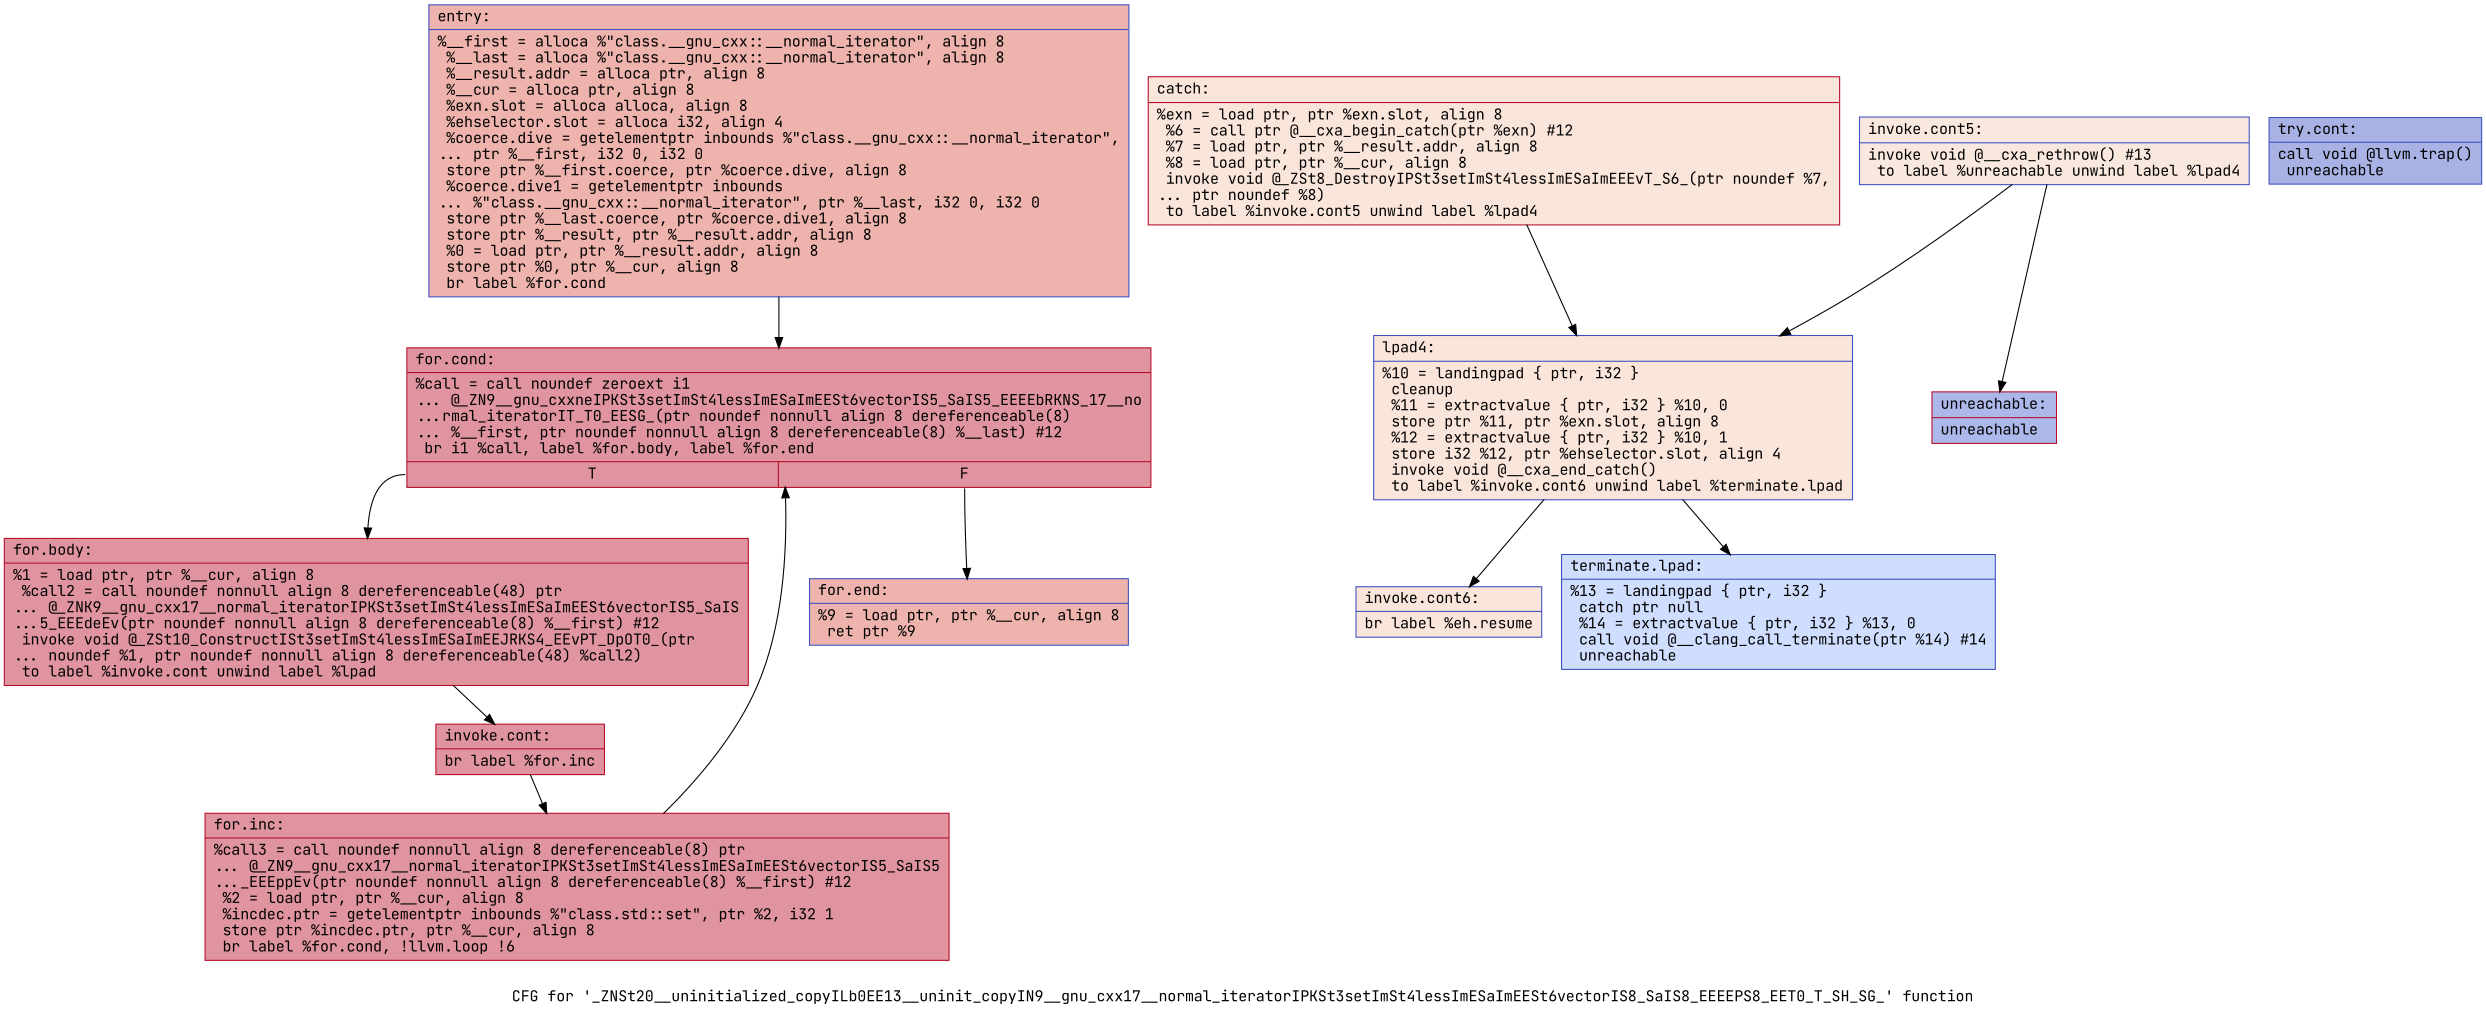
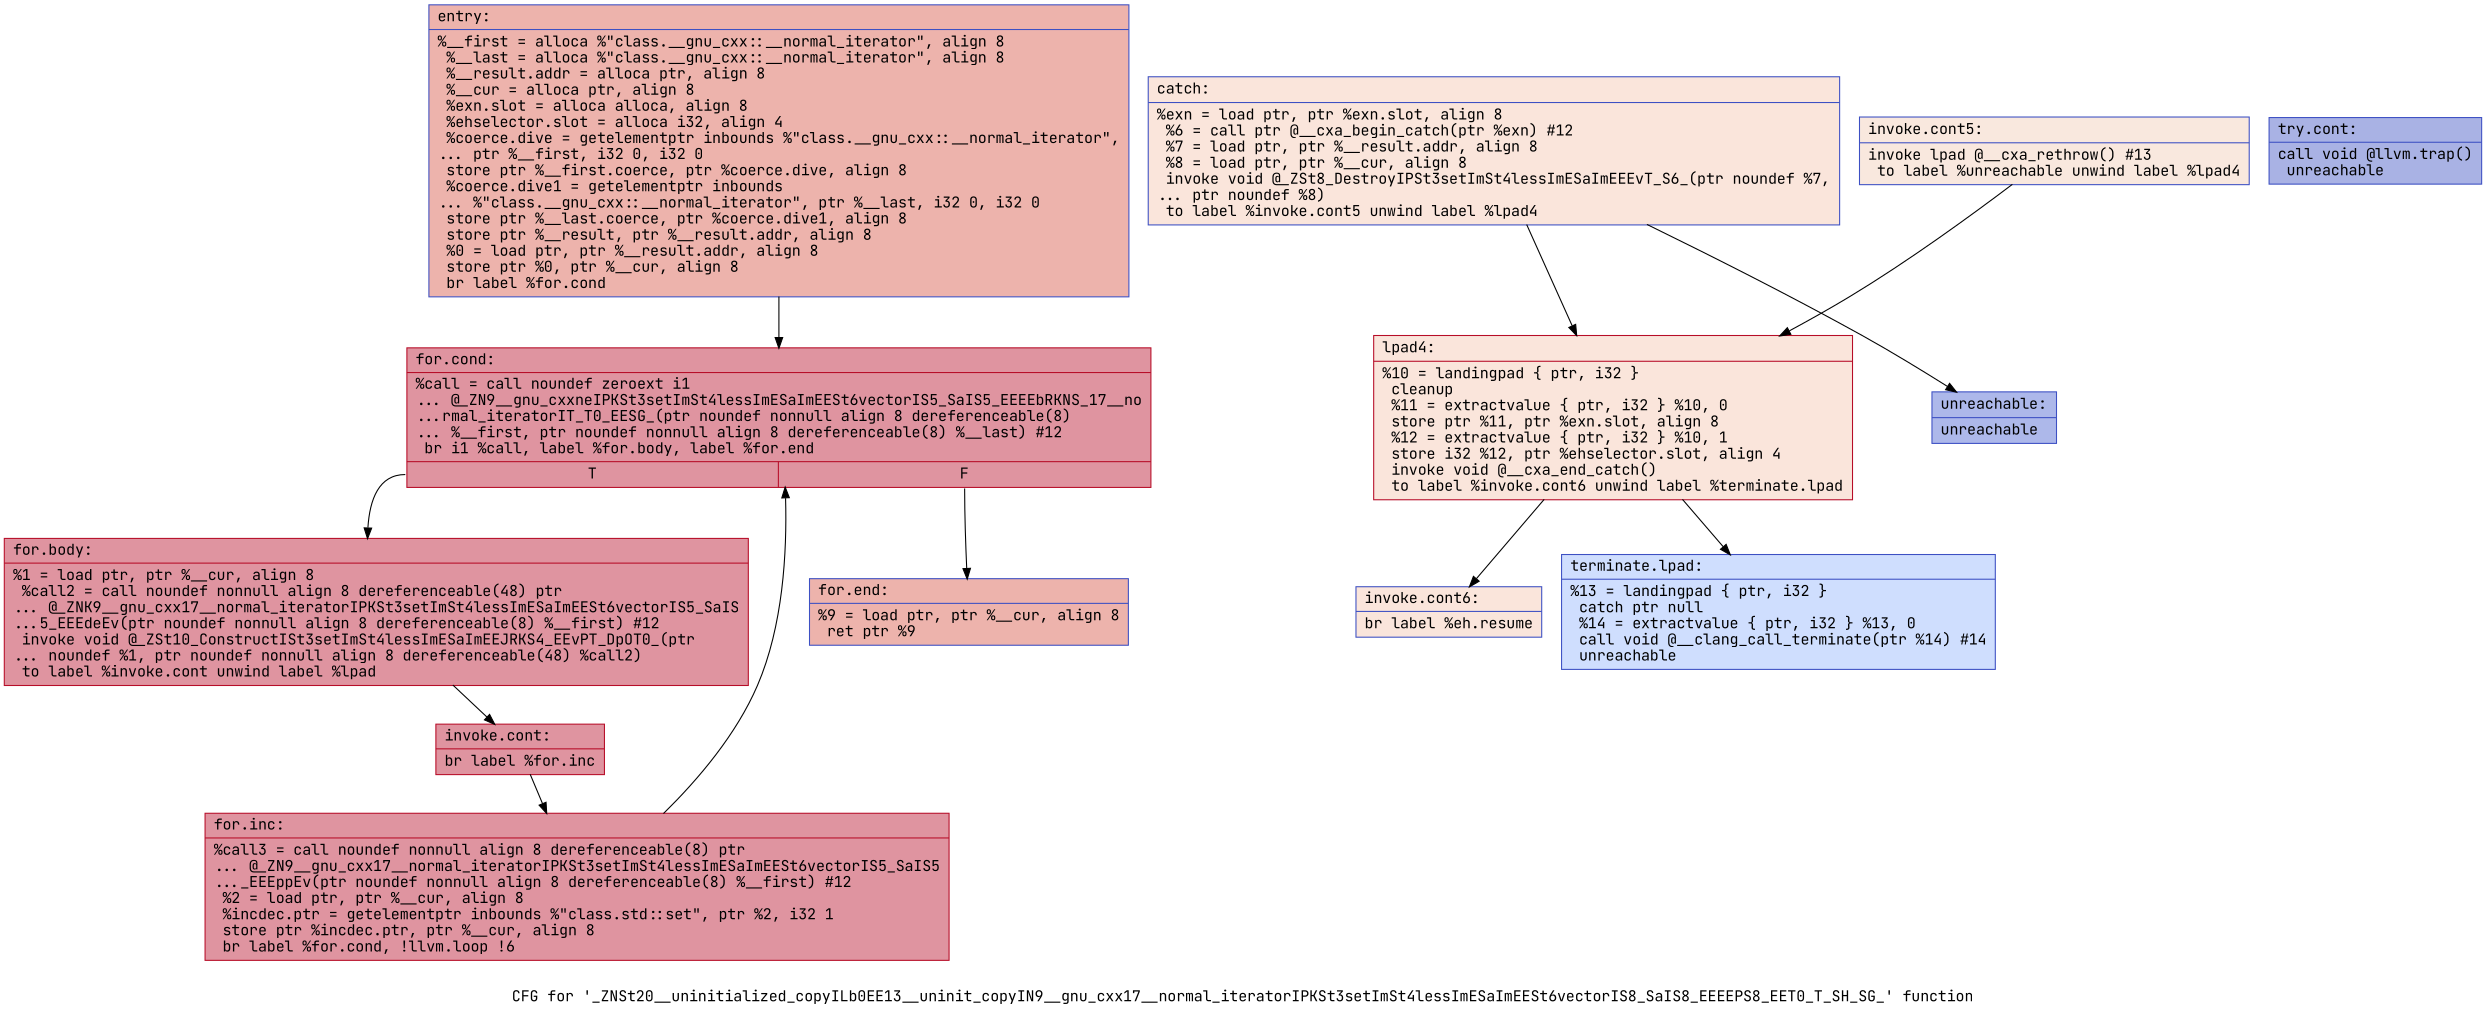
  digraph {
    fontname="JetBrains Mono"
    label="CFG for '_ZNSt20__uninitialized_copyILb0EE13__uninit_copyIN9__gnu_cxx17__normal_iteratorIPKSt3setImSt4lessImESaImEESt6vectorIS8_SaIS8_EEEEPS8_EET0_T_SH_SG_' function"
    node [color="#3d50c3ff" fillcolor="#b70d2870" fontname="JetBrains Mono" shape=record style=filled]
    edge [fontname="JetBrains Mono"]
    n1 [fillcolor="#d6524470" label="{entry:\l|  %__first = alloca %\"class.__gnu_cxx::__normal_iterator\", align 8\l  %__last = alloca %\"class.__gnu_cxx::__normal_iterator\", align 8\l  %__result.addr = alloca ptr, align 8\l  %__cur = alloca ptr, align 8\l  %exn.slot = alloca alloca, align 8\l  %ehselector.slot = alloca i32, align 4\l  %coerce.dive = getelementptr inbounds %\"class.__gnu_cxx::__normal_iterator\",\l... ptr %__first, i32 0, i32 0\l  store ptr %__first.coerce, ptr %coerce.dive, align 8\l  %coerce.dive1 = getelementptr inbounds\l... %\"class.__gnu_cxx::__normal_iterator\", ptr %__last, i32 0, i32 0\l  store ptr %__last.coerce, ptr %coerce.dive1, align 8\l  store ptr %__result, ptr %__result.addr, align 8\l  %0 = load ptr, ptr %__result.addr, align 8\l  store ptr %0, ptr %__cur, align 8\l  br label %for.cond\l}"]
    n2 [color="#b70d28ff" label="{for.cond:\l|  %call = call noundef zeroext i1\l... @_ZN9__gnu_cxxneIPKSt3setImSt4lessImESaImEESt6vectorIS5_SaIS5_EEEEbRKNS_17__no\l...rmal_iteratorIT_T0_EESG_(ptr noundef nonnull align 8 dereferenceable(8)\l... %__first, ptr noundef nonnull align 8 dereferenceable(8) %__last) #12\l  br i1 %call, label %for.body, label %for.end\l|{<s0>T|<s1>F}}"]
    n3 [color="#b70d28ff" label="{for.body:\l|  %1 = load ptr, ptr %__cur, align 8\l  %call2 = call noundef nonnull align 8 dereferenceable(48) ptr\l... @_ZNK9__gnu_cxx17__normal_iteratorIPKSt3setImSt4lessImESaImEESt6vectorIS5_SaIS\l...5_EEEdeEv(ptr noundef nonnull align 8 dereferenceable(8) %__first) #12\l  invoke void @_ZSt10_ConstructISt3setImSt4lessImESaImEEJRKS4_EEvPT_DpOT0_(ptr\l... noundef %1, ptr noundef nonnull align 8 dereferenceable(48) %call2)\l          to label %invoke.cont unwind label %lpad\l}"]
    n4 [fillcolor="#d6524470" label="{for.end:\l|  %9 = load ptr, ptr %__cur, align 8\l  ret ptr %9\l}"]
    n5 [color="#b70d28ff" label="{invoke.cont:\l|  br label %for.inc\l}"]
    n6 [color="#b70d28ff" label="{for.inc:\l|  %call3 = call noundef nonnull align 8 dereferenceable(8) ptr\l... @_ZN9__gnu_cxx17__normal_iteratorIPKSt3setImSt4lessImESaImEESt6vectorIS5_SaIS5\l..._EEEppEv(ptr noundef nonnull align 8 dereferenceable(8) %__first) #12\l  %2 = load ptr, ptr %__cur, align 8\l  %incdec.ptr = getelementptr inbounds %\"class.std::set\", ptr %2, i32 1\l  store ptr %incdec.ptr, ptr %__cur, align 8\l  br label %for.cond, !llvm.loop !6\l}"]
-   n7 [color="#b70d28ff" fillcolor="#f4c5ad70" label="{catch:\l|  %exn = load ptr, ptr %exn.slot, align 8\l  %6 = call ptr @__cxa_begin_catch(ptr %exn) #12\l  %7 = load ptr, ptr %__result.addr, align 8\l  %8 = load ptr, ptr %__cur, align 8\l  invoke void @_ZSt8_DestroyIPSt3setImSt4lessImESaImEEEvT_S6_(ptr noundef %7,\l... ptr noundef %8)\l          to label %invoke.cont5 unwind label %lpad4\l}"]
-   n8 [fillcolor="#f4c5ad70" label="{lpad4:\l|  %10 = landingpad \{ ptr, i32 \}\l          cleanup\l  %11 = extractvalue \{ ptr, i32 \} %10, 0\l  store ptr %11, ptr %exn.slot, align 8\l  %12 = extractvalue \{ ptr, i32 \} %10, 1\l  store i32 %12, ptr %ehselector.slot, align 4\l  invoke void @__cxa_end_catch()\l          to label %invoke.cont6 unwind label %terminate.lpad\l}"]
-   n9 [fillcolor="#f2cab570" label="{invoke.cont5:\l|  invoke void @__cxa_rethrow() #13\l          to label %unreachable unwind label %lpad4\l}"]
-   n10 [color="#b70d28ff" fillcolor="#465ecf70" label="{unreachable:\l|  unreachable\l}"]
+   n7 [fillcolor="#f4c5ad70" label="{catch:\l|  %exn = load ptr, ptr %exn.slot, align 8\l  %6 = call ptr @__cxa_begin_catch(ptr %exn) #12\l  %7 = load ptr, ptr %__result.addr, align 8\l  %8 = load ptr, ptr %__cur, align 8\l  invoke void @_ZSt8_DestroyIPSt3setImSt4lessImESaImEEEvT_S6_(ptr noundef %7,\l... ptr noundef %8)\l          to label %invoke.cont5 unwind label %lpad4\l}"]
+   n8 [color="#b70d28ff" fillcolor="#f4c5ad70" label="{lpad4:\l|  %10 = landingpad \{ ptr, i32 \}\l          cleanup\l  %11 = extractvalue \{ ptr, i32 \} %10, 0\l  store ptr %11, ptr %exn.slot, align 8\l  %12 = extractvalue \{ ptr, i32 \} %10, 1\l  store i32 %12, ptr %ehselector.slot, align 4\l  invoke void @__cxa_end_catch()\l          to label %invoke.cont6 unwind label %terminate.lpad\l}"]
+   n9 [fillcolor="#f2cab570" label="{invoke.cont5:\l|  invoke lpad @__cxa_rethrow() #13\l          to label %unreachable unwind label %lpad4\l}"]
+   n10 [fillcolor="#465ecf70" label="{unreachable:\l|  unreachable\l}"]
    n11 [fillcolor="#f4c5ad70" label="{invoke.cont6:\l|  br label %eh.resume\l}"]
    n12 [fillcolor="#93b5fe70" label="{terminate.lpad:\l|  %13 = landingpad \{ ptr, i32 \}\l          catch ptr null\l  %14 = extractvalue \{ ptr, i32 \} %13, 0\l  call void @__clang_call_terminate(ptr %14) #14\l  unreachable\l}"]
    n13 [fillcolor="#3d50c370" label="{try.cont:\l|  call void @llvm.trap()\l  unreachable\l}"]
    n1 -> n2
    n2 -> n3 [tailport=s0]
    n2 -> n4 [tailport=s1]
    n3 -> n5
    n5 -> n6
    n6 -> n2
    n7 -> n8
    n8 -> n11
    n8 -> n12
    n9 -> n8
-   n9 -> n10
+   n7 -> n10
  }
